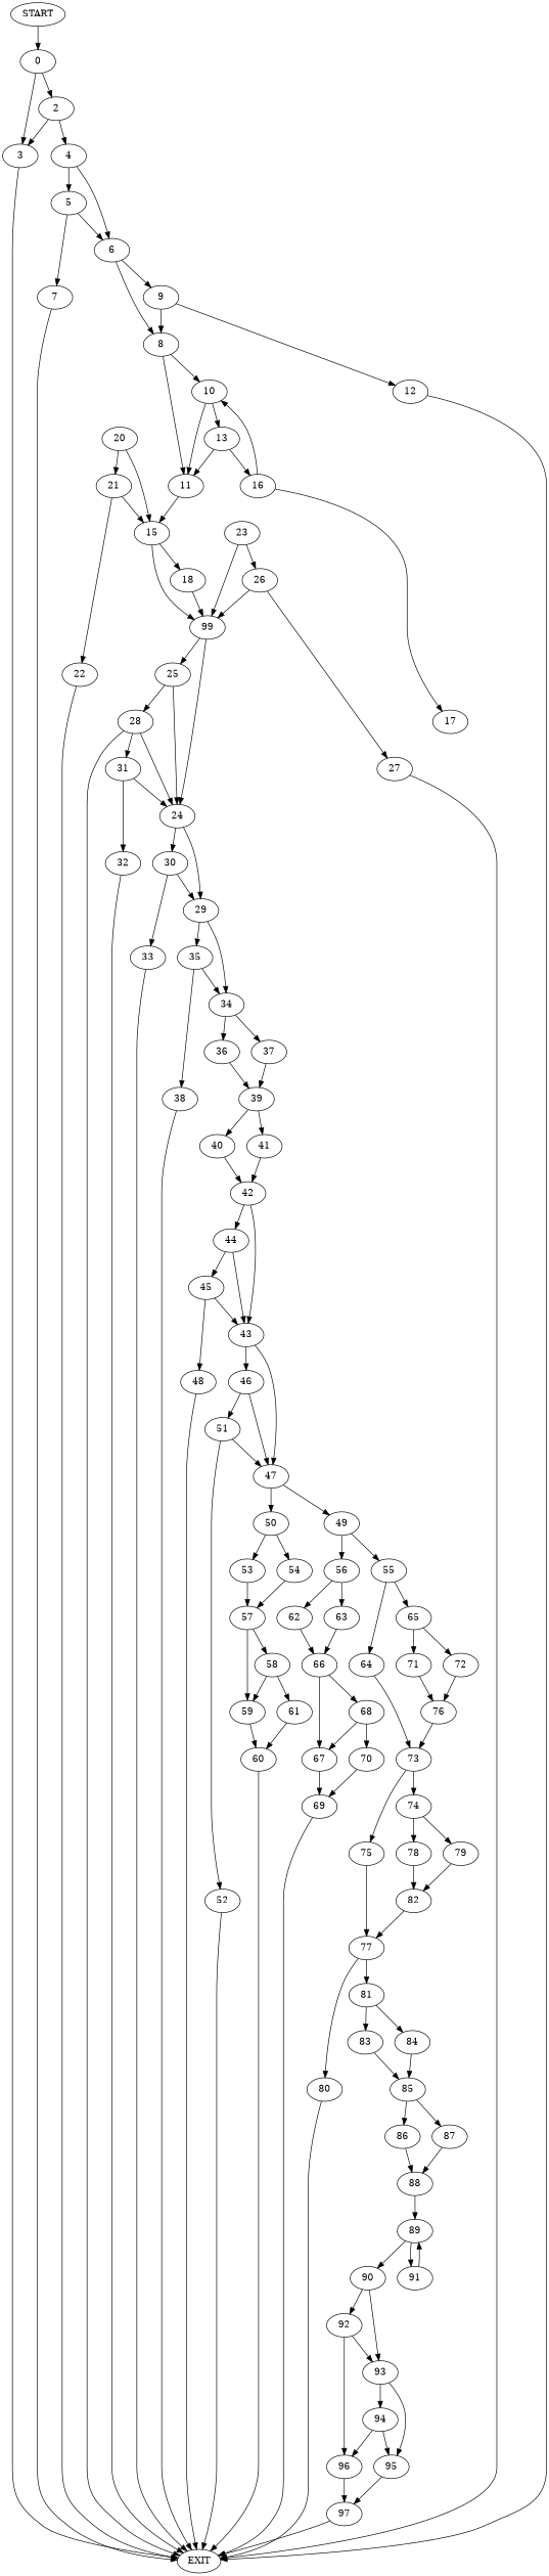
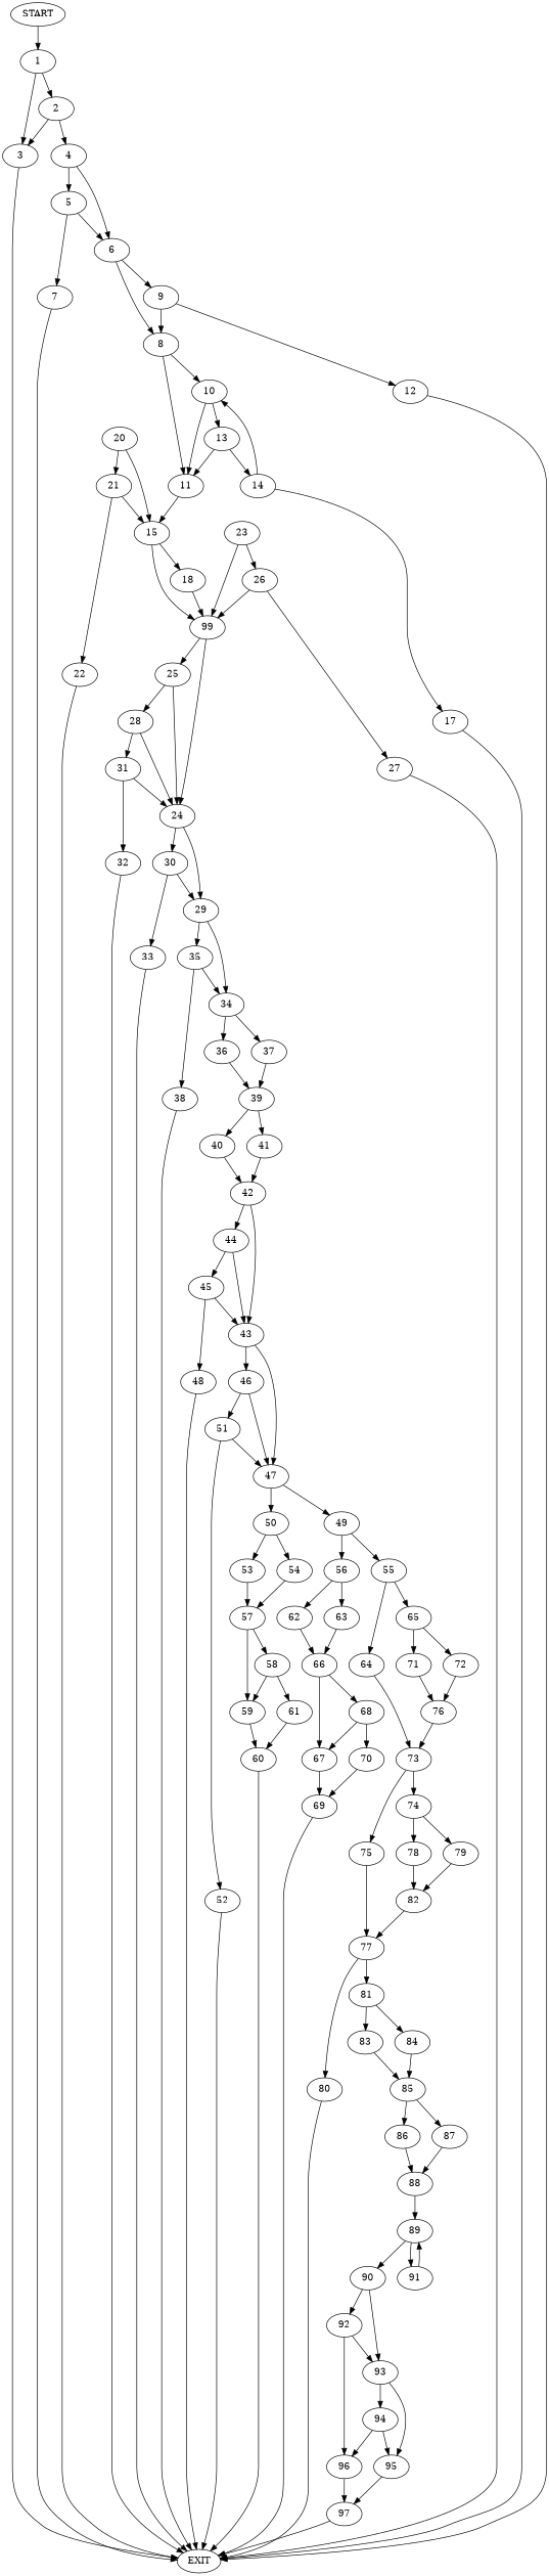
  digraph {
    n1 [label=START]
-   1 [label=0]
+   1
    2
    3
    n5 [label=EXIT]
    4
    5
    6
    7
    8
    9
    10
    11
    12
    13
    15
-   16
+   16 [label=14]
    18
    n19 [label=99]
    17
    20
    21
    24
    25
    23
    26
    29
    30
    28
    22
    27
    34
    35
    33
    31
    32
    36
    37
    38
    39
    40
    41
    42
    43
    44
    46
    47
    45
    51
    49
    50
    48
    52
    55
    56
    53
    54
    64
    65
    62
    63
    57
    58
    59
    73
    71
    72
    66
    61
    60
    67
    68
    74
    75
    76
    69
    70
    78
    79
    77
    82
    80
    81
    83
    84
    85
    86
    87
    88
    89
    90
    91
    92
    93
    96
    94
    95
    97
    n1 -> 1
    1 -> 2
    1 -> 3
    2 -> 3
    2 -> 4
    3 -> n5
    4 -> 5
    4 -> 6
    5 -> 6
    5 -> 7
    6 -> 8
    6 -> 9
    7 -> n5
    8 -> 10
    8 -> 11
    9 -> 8
    9 -> 12
    10 -> 11
    10 -> 13
    11 -> 15
    12 -> n5
    13 -> 11
    13 -> 16
    15 -> 18
    15 -> n19
    16 -> 10
    16 -> 17
    18 -> n19
    n19 -> 24
    n19 -> 25
-   28 -> n5
+   17 -> n5
    20 -> 15
    20 -> 21
    21 -> 15
    21 -> 22
    24 -> 29
    24 -> 30
    25 -> 24
    25 -> 28
    23 -> n19
    23 -> 26
    26 -> n19
    26 -> 27
    29 -> 34
    29 -> 35
    30 -> 29
    30 -> 33
    28 -> 24
    28 -> 31
    22 -> n5
    27 -> n5
    34 -> 36
    34 -> 37
    35 -> 34
    35 -> 38
    33 -> n5
    31 -> 24
    31 -> 32
    32 -> n5
    36 -> 39
    37 -> 39
    38 -> n5
    39 -> 40
    39 -> 41
    40 -> 42
    41 -> 42
    42 -> 43
    42 -> 44
    43 -> 46
    43 -> 47
    44 -> 43
    44 -> 45
    46 -> 47
    46 -> 51
    47 -> 49
    47 -> 50
    45 -> 43
    45 -> 48
    51 -> 47
    51 -> 52
    49 -> 55
    49 -> 56
    50 -> 53
    50 -> 54
    48 -> n5
    52 -> n5
    55 -> 64
    55 -> 65
    56 -> 62
    56 -> 63
    53 -> 57
    54 -> 57
    64 -> 73
    65 -> 71
    65 -> 72
    62 -> 66
    63 -> 66
    57 -> 58
    57 -> 59
    58 -> 59
    58 -> 61
    59 -> 60
    73 -> 74
    73 -> 75
    71 -> 76
    72 -> 76
    66 -> 67
    66 -> 68
    61 -> 60
    60 -> n5
    67 -> 69
    68 -> 67
    68 -> 70
    74 -> 78
    74 -> 79
    75 -> 77
    76 -> 73
    69 -> n5
    70 -> 69
    78 -> 82
    79 -> 82
    77 -> 80
    77 -> 81
    82 -> 77
    80 -> n5
    81 -> 83
    81 -> 84
    83 -> 85
    84 -> 85
    85 -> 86
    85 -> 87
    86 -> 88
    87 -> 88
    88 -> 89
    89 -> 90
    89 -> 91
    90 -> 92
    90 -> 93
    91 -> 89
    92 -> 93
    92 -> 96
    93 -> 94
    93 -> 95
    96 -> 97
    94 -> 96
    94 -> 95
    95 -> 97
    97 -> n5
  }
